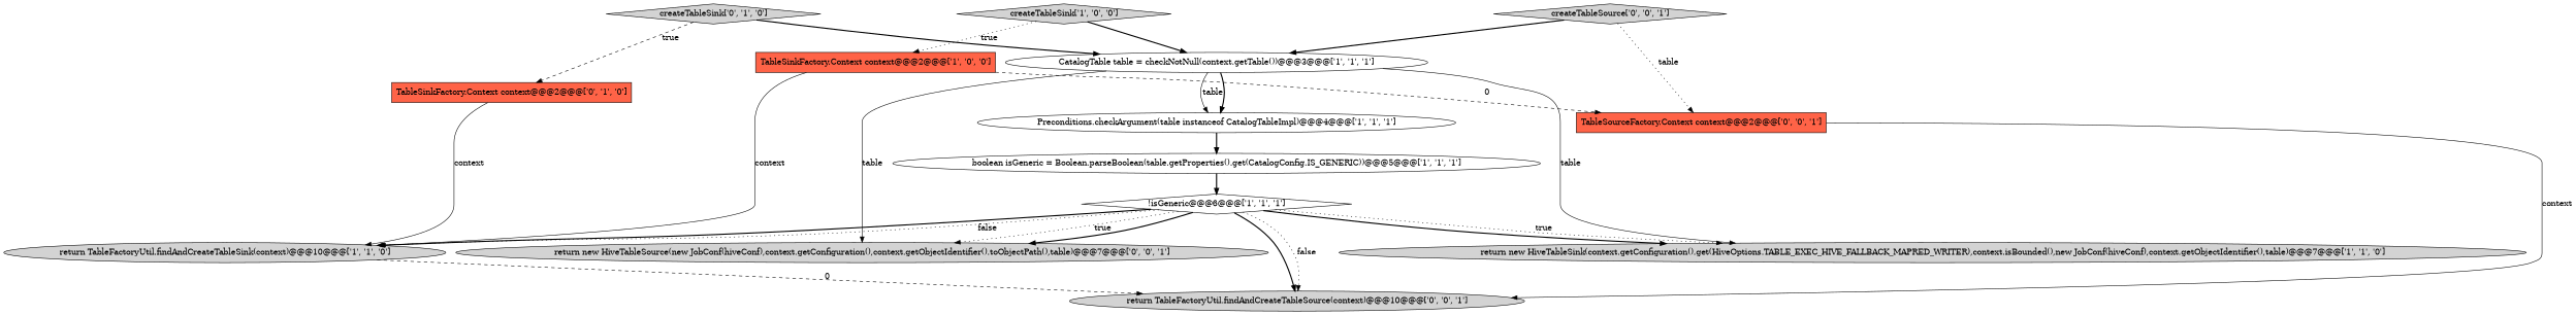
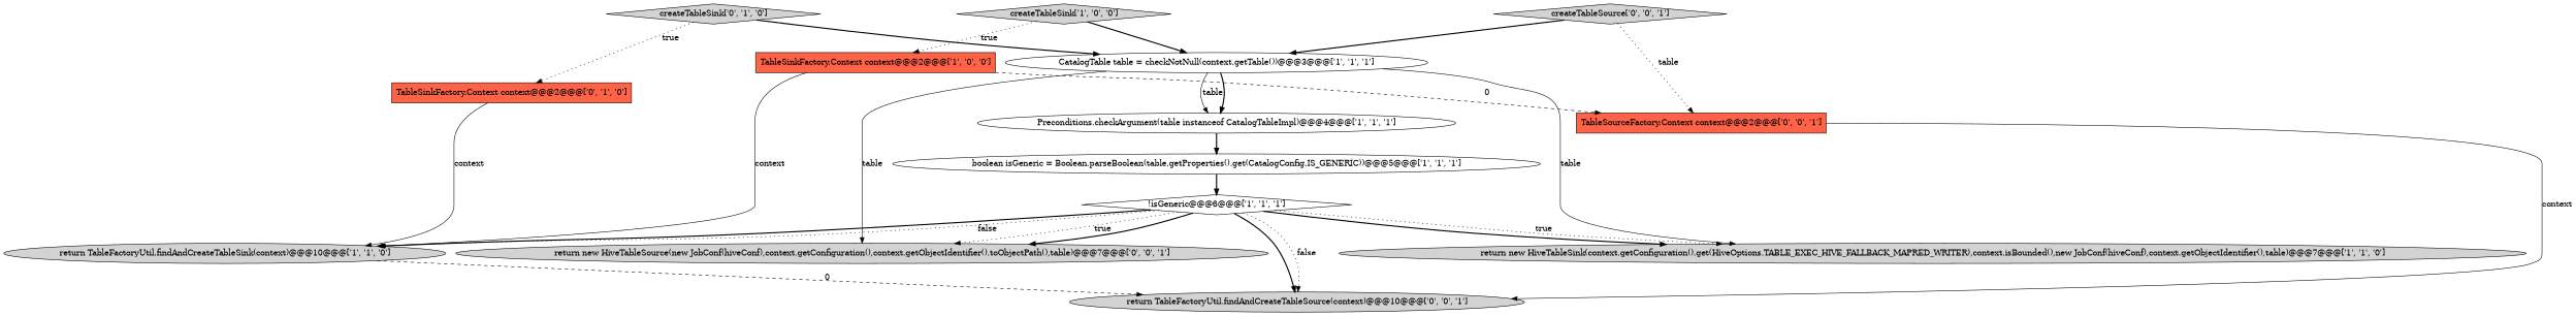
  digraph {
    node [fillcolor=lightgray shape=ellipse style=filled]
    edge [style=bold]
    n1 [fillcolor=white label="!isGeneric@@@6@@@['1', '1', '1']" shape=diamond]
    n2 [label="return new HiveTableSink(context.getConfiguration().get(HiveOptions.TABLE_EXEC_HIVE_FALLBACK_MAPRED_WRITER),context.isBounded(),new JobConf(hiveConf),context.getObjectIdentifier(),table)@@@7@@@['1', '1', '0']"]
    n3 [label="return TableFactoryUtil.findAndCreateTableSource(context)@@@10@@@['0', '0', '1']"]
    n4 [label="return TableFactoryUtil.findAndCreateTableSink(context)@@@10@@@['1', '1', '0']"]
    n5 [label="return new HiveTableSource(new JobConf(hiveConf),context.getConfiguration(),context.getObjectIdentifier().toObjectPath(),table)@@@7@@@['0', '0', '1']"]
    n6 [label="createTableSink['0', '1', '0']" shape=diamond]
    n7 [fillcolor=tomato label="TableSinkFactory.Context context@@@2@@@['0', '1', '0']" shape=box]
    n8 [fillcolor=white label="CatalogTable table = checkNotNull(context.getTable())@@@3@@@['1', '1', '1']"]
    n9 [fillcolor=white label="Preconditions.checkArgument(table instanceof CatalogTableImpl)@@@4@@@['1', '1', '1']"]
    n10 [label="createTableSink['1', '0', '0']" shape=diamond]
    n11 [fillcolor=tomato label="TableSinkFactory.Context context@@@2@@@['1', '0', '0']" shape=box]
    n12 [fillcolor=tomato label="TableSourceFactory.Context context@@@2@@@['0', '0', '1']" shape=box]
    n13 [fillcolor=white label="boolean isGeneric = Boolean.parseBoolean(table.getProperties().get(CatalogConfig.IS_GENERIC))@@@5@@@['1', '1', '1']"]
    n14 [label="createTableSource['0', '0', '1']" shape=diamond]
    n1 -> n2
    n1 -> n2 [label=true style=dotted]
    n1 -> n3
    n1 -> n3 [label=false style=dotted]
    n1 -> n4
    n1 -> n4 [label=false style=dotted]
    n1 -> n5 [label=true style=dotted]
    n1 -> n5
    n4 -> n3 [label=0 style=dashed]
-   n6 -> n7 [label=true style=dashed]
+   n6 -> n7 [label=true style=dotted]
    n6 -> n8
    n7 -> n4 [label=context style=solid]
    n8 -> n2 [label=table style=solid]
    n8 -> n5 [label=table style=solid]
    n8 -> n9 [label=table style=solid]
    n8 -> n9
    n9 -> n13
    n10 -> n8
    n10 -> n11 [label=true style=dotted]
    n11 -> n4 [label=context style=solid]
    n11 -> n12 [label=0 style=dashed]
    n12 -> n3 [label=context style=solid]
    n13 -> n1
    n14 -> n8
    n14 -> n12 [label=table style=dotted]
  }
